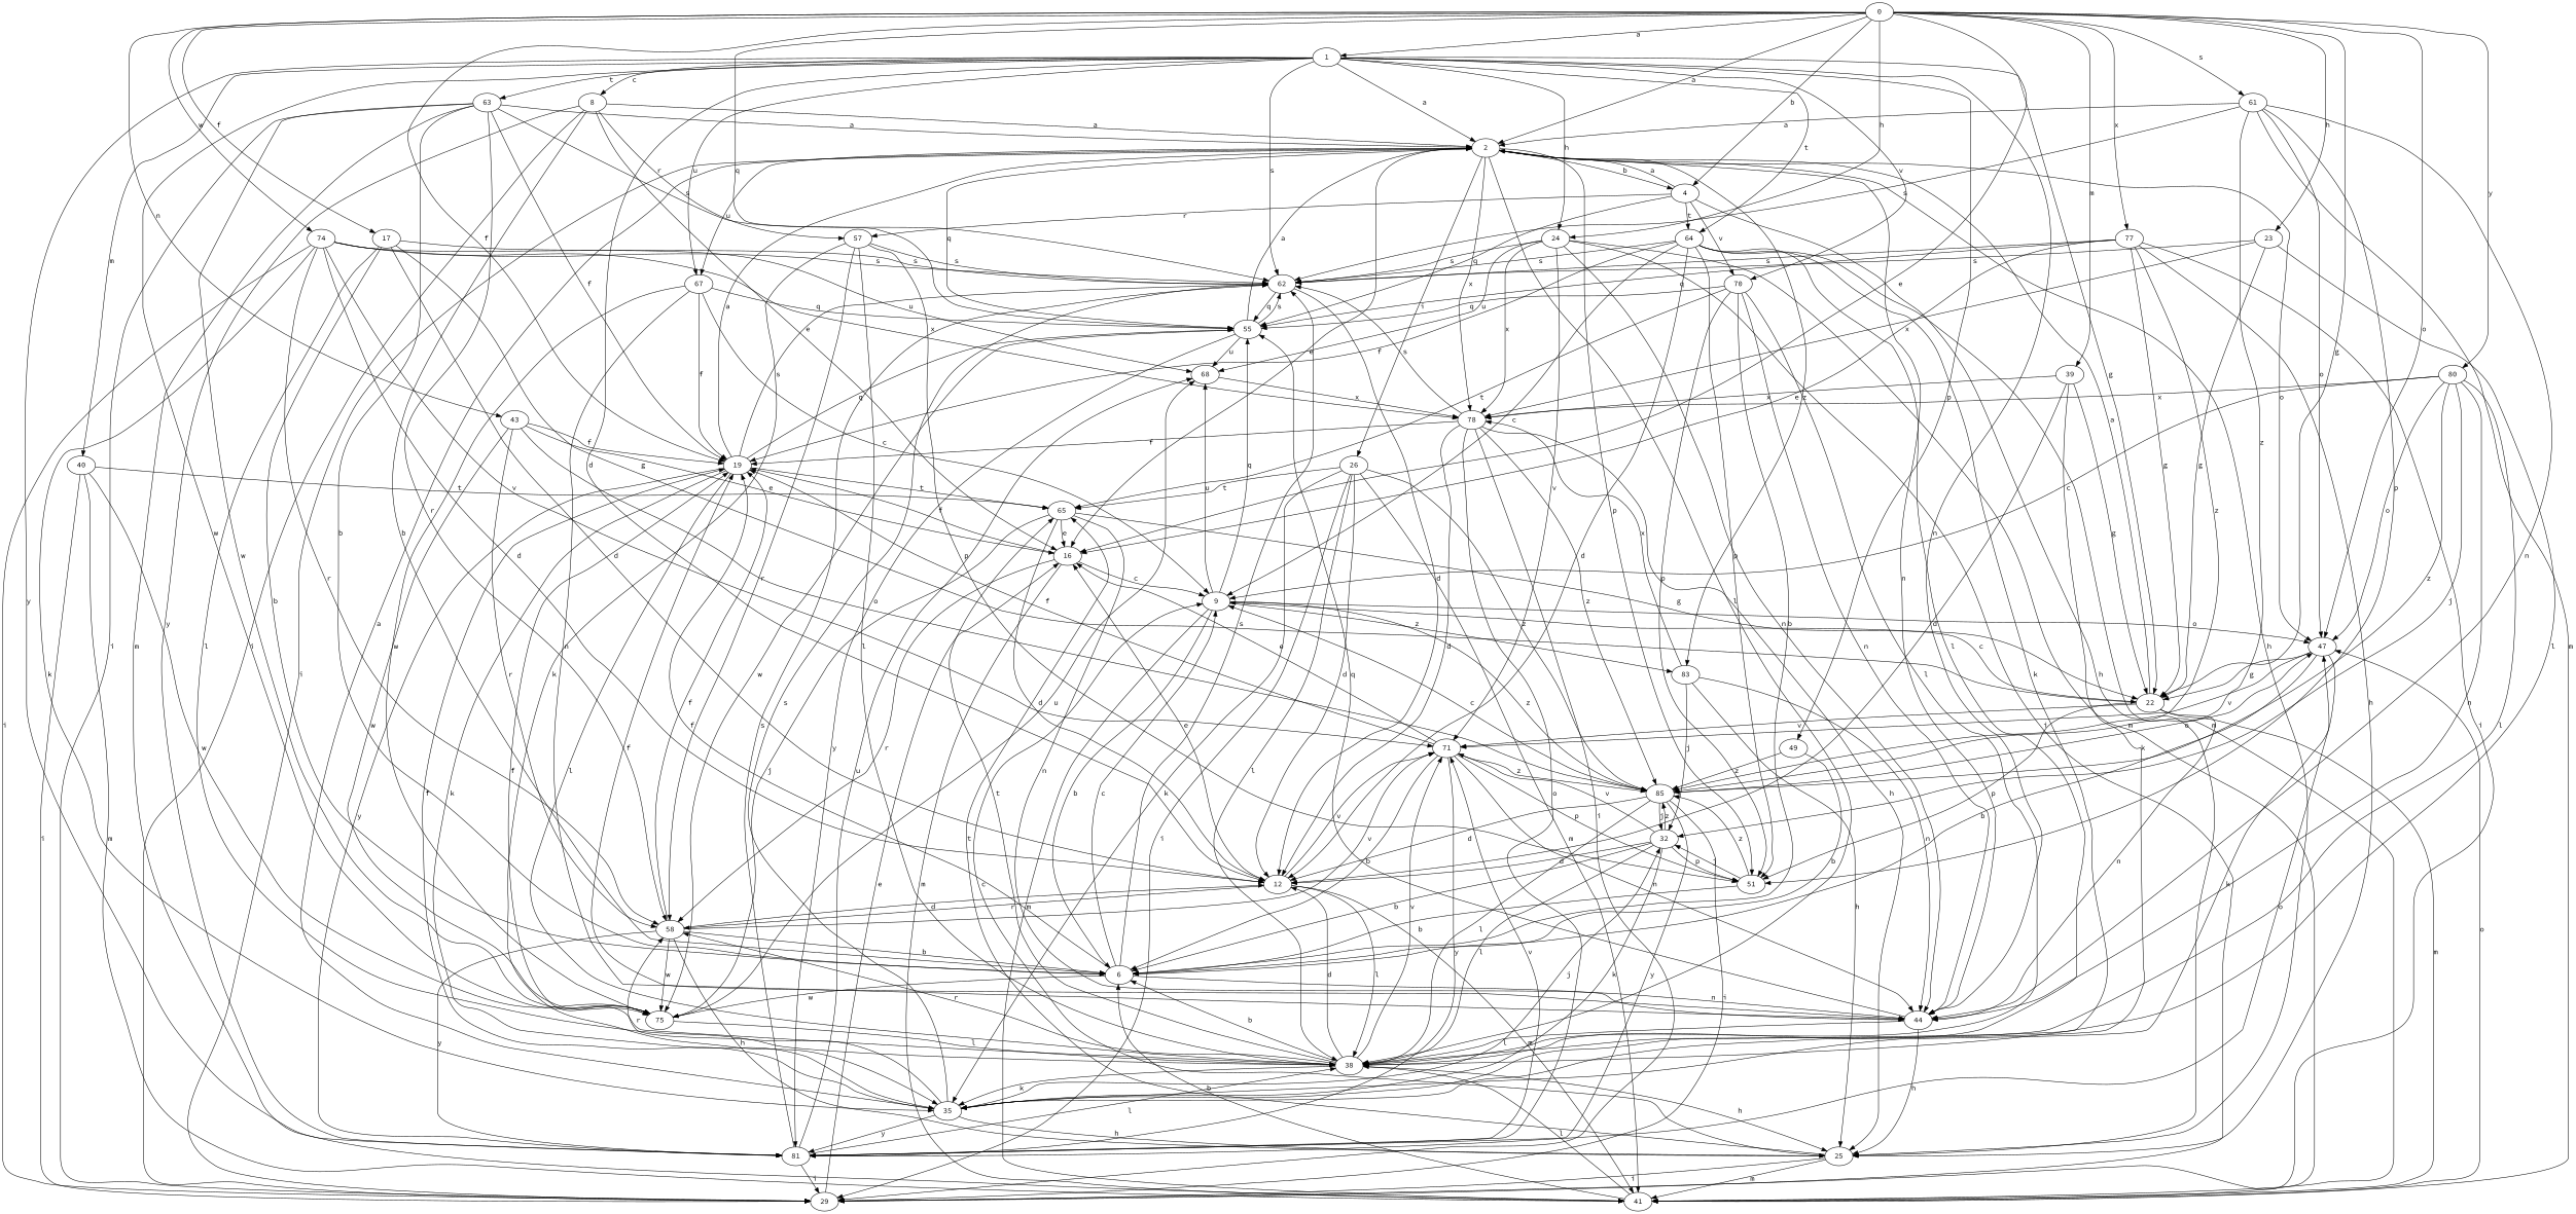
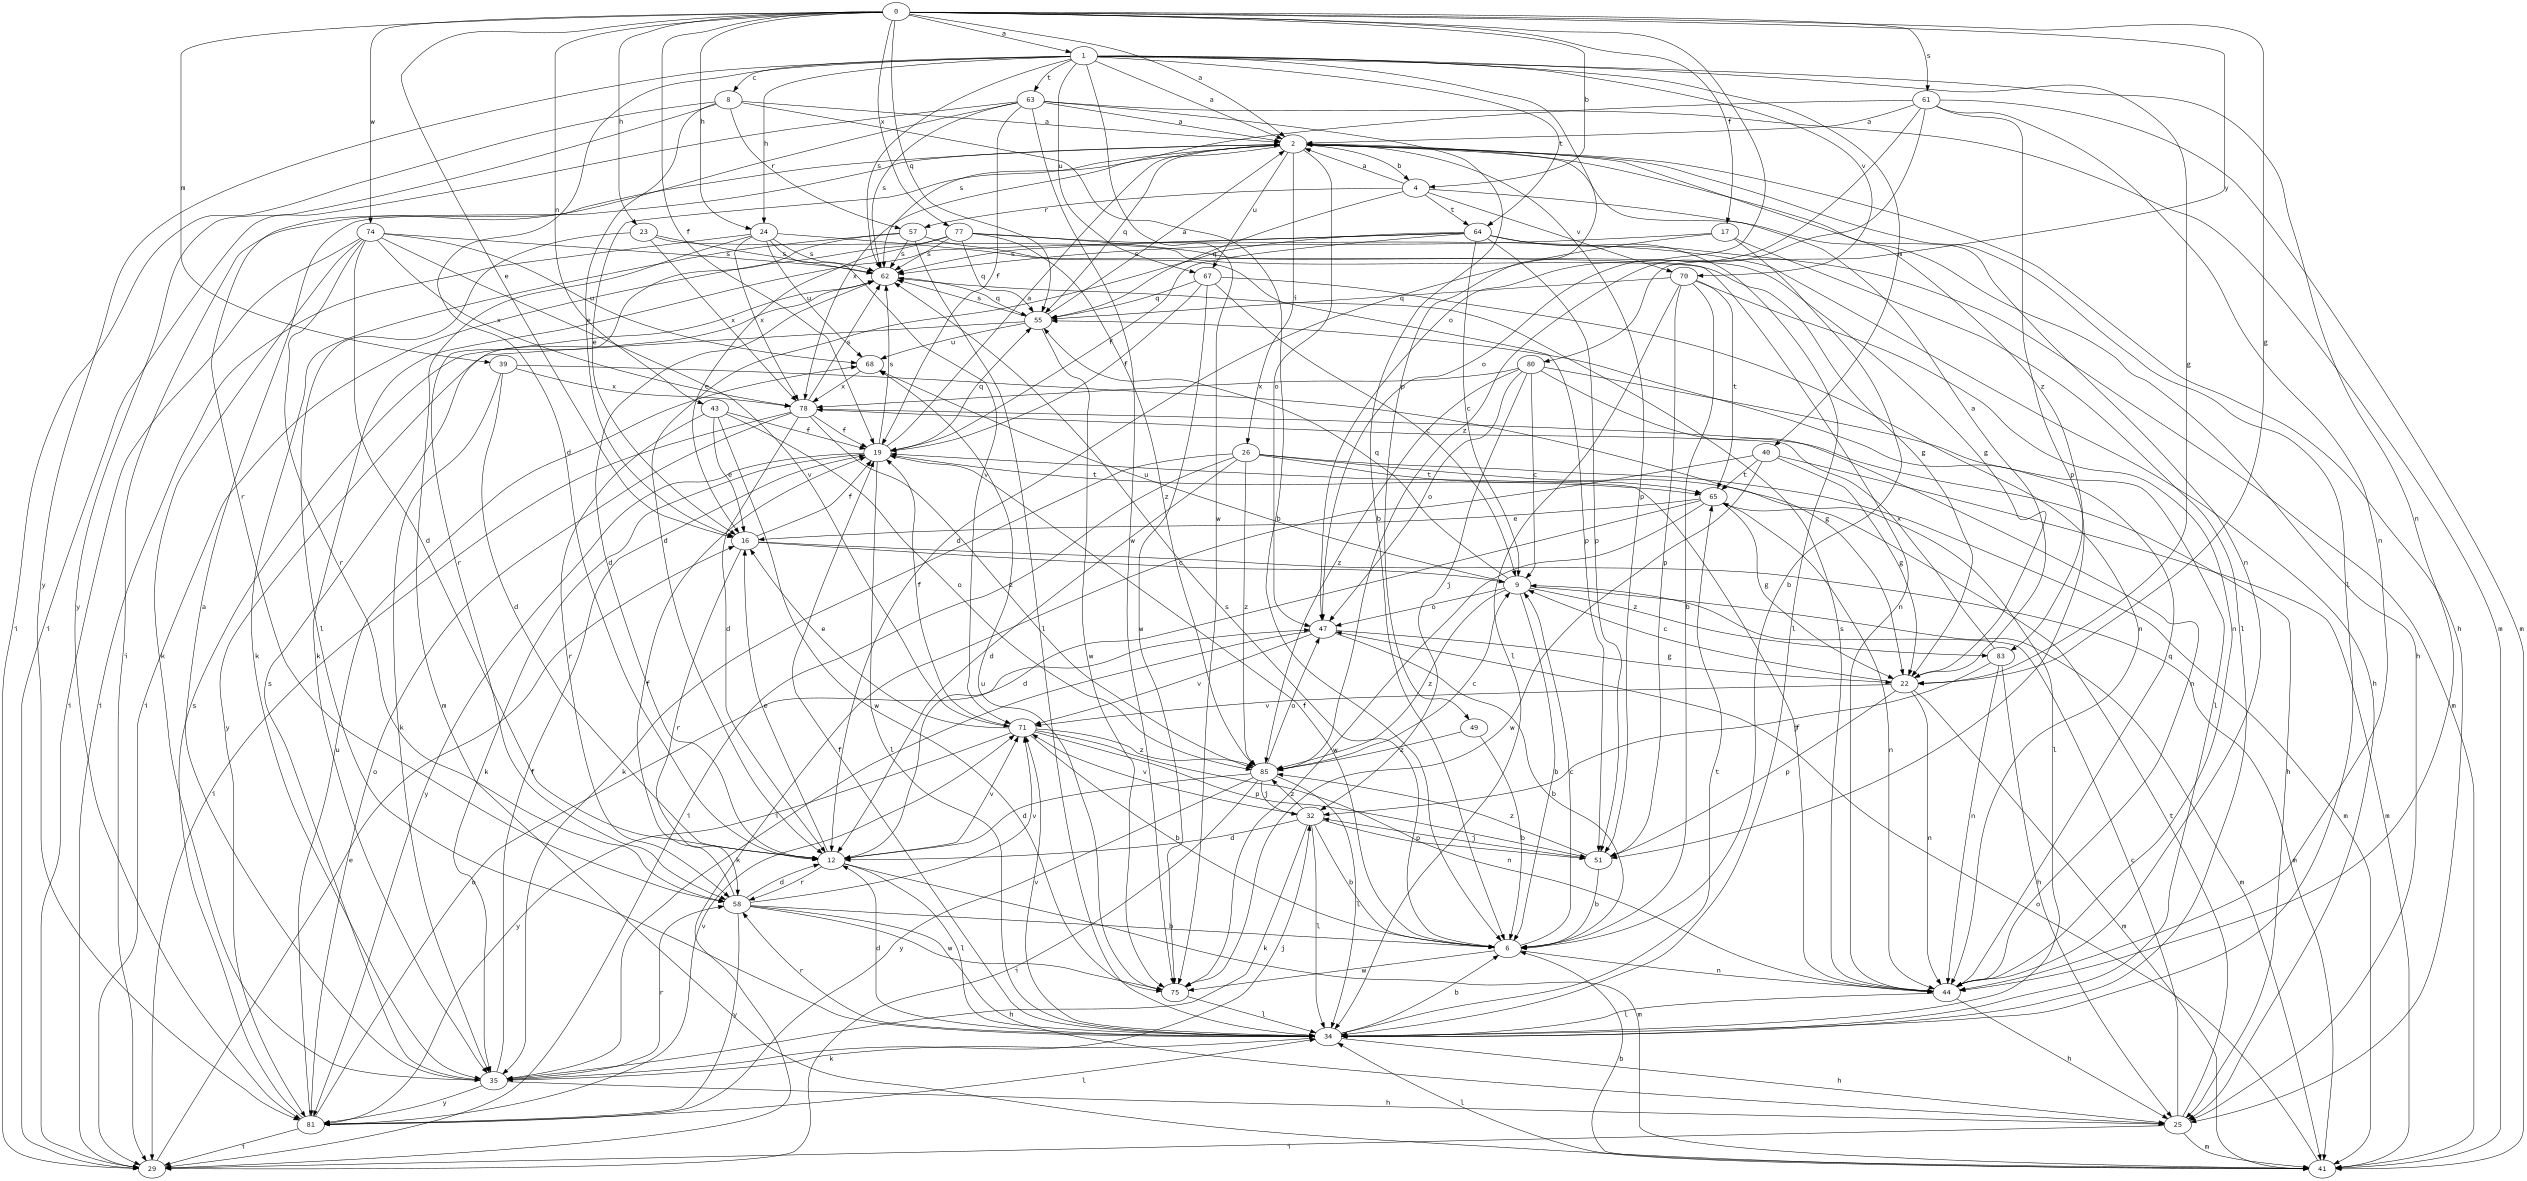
  strict digraph {
    fontname="Source Code Pro"
    node [fontname="Source Code Pro"]
    edge [fontname="Source Code Pro"]
    0
    1
    2
    4
    16
    17
    19
    22
    23
    24
    39
    43
    47
    55
    61
    74
    77
    80
    12
    8
    40
    44
    49
    62
    63
    64
    67
    70
    75
    81
    25
    26
    29
-   38
+   38 [label=34]
    51
    78
    83
    57
    41
    58
    71
    9
    6
    35
    65
    68
    85
    32
    0 -> 1 [label=a]
    0 -> 2 [label=a]
    0 -> 4 [label=b]
    0 -> 16 [label=e]
    0 -> 17 [label=f]
    0 -> 19 [label=f]
    0 -> 22 [label=g]
    0 -> 23 [label=h]
    0 -> 24 [label=h]
    0 -> 39 [label=m]
    0 -> 43 [label=n]
    0 -> 47 [label=o]
    0 -> 55 [label=q]
    0 -> 61 [label=s]
    0 -> 74 [label=w]
    0 -> 77 [label=x]
    0 -> 80 [label=y]
    1 -> 2 [label=a]
    1 -> 22 [label=g]
    1 -> 24 [label=h]
    1 -> 12 [label=d]
    1 -> 8 [label=c]
    1 -> 40 [label=m]
    1 -> 44 [label=n]
    1 -> 49 [label=p]
    1 -> 62 [label=s]
    1 -> 63 [label=t]
    1 -> 64 [label=t]
    1 -> 67 [label=u]
    1 -> 70 [label=v]
    1 -> 75 [label=w]
    1 -> 81 [label=y]
    2 -> 4 [label=b]
    2 -> 16 [label=e]
    2 -> 47 [label=o]
    2 -> 55 [label=q]
    2 -> 44 [label=n]
    2 -> 67 [label=u]
    2 -> 25 [label=h]
    2 -> 26 [label=i]
    2 -> 29 [label=i]
    2 -> 38 [label=l]
    2 -> 51 [label=p]
    2 -> 78 [label=x]
    2 -> 83 [label=z]
    4 -> 2 [label=a]
    4 -> 55 [label=q]
    4 -> 64 [label=t]
    4 -> 70 [label=v]
    4 -> 25 [label=h]
    4 -> 57 [label=r]
    16 -> 19 [label=f]
    16 -> 41 [label=m]
    16 -> 58 [label=r]
    16 -> 9 [label=c]
    17 -> 12 [label=d]
    17 -> 62 [label=s]
    17 -> 38 [label=l]
    17 -> 6 [label=b]
    19 -> 2 [label=a]
    19 -> 55 [label=q]
    19 -> 62 [label=s]
    19 -> 81 [label=y]
    19 -> 38 [label=l]
    19 -> 35 [label=k]
    19 -> 65 [label=t]
    22 -> 2 [label=a]
    22 -> 44 [label=n]
    22 -> 51 [label=p]
    22 -> 41 [label=m]
    22 -> 71 [label=v]
    22 -> 9 [label=c]
    23 -> 22 [label=g]
    23 -> 62 [label=s]
    23 -> 38 [label=l]
    23 -> 78 [label=x]
    24 -> 44 [label=n]
    24 -> 62 [label=s]
    24 -> 29 [label=i]
    24 -> 78 [label=x]
    24 -> 41 [label=m]
    24 -> 71 [label=v]
    24 -> 68 [label=u]
    39 -> 22 [label=g]
    39 -> 12 [label=d]
    39 -> 78 [label=x]
    39 -> 35 [label=k]
    43 -> 16 [label=e]
    43 -> 19 [label=f]
    43 -> 75 [label=w]
    43 -> 58 [label=r]
    43 -> 85 [label=o]
    47 -> 22 [label=g]
    47 -> 71 [label=v]
    47 -> 6 [label=b]
    47 -> 35 [label=k]
    55 -> 2 [label=a]
    55 -> 62 [label=s]
    55 -> 75 [label=w]
    55 -> 81 [label=y]
    55 -> 68 [label=u]
    61 -> 2 [label=a]
    61 -> 47 [label=o]
    61 -> 44 [label=n]
    61 -> 62 [label=s]
    61 -> 51 [label=p]
    61 -> 41 [label=m]
    61 -> 85 [label=z]
    74 -> 12 [label=d]
    74 -> 62 [label=s]
    74 -> 29 [label=i]
    74 -> 78 [label=x]
    74 -> 58 [label=r]
    74 -> 71 [label=v]
    74 -> 35 [label=k]
    74 -> 68 [label=u]
    77 -> 16 [label=e]
    77 -> 22 [label=g]
    77 -> 55 [label=q]
    77 -> 62 [label=s]
    77 -> 25 [label=h]
    77 -> 29 [label=i]
    77 -> 85 [label=z]
    80 -> 47 [label=o]
    80 -> 44 [label=n]
    80 -> 38 [label=l]
    80 -> 78 [label=x]
    80 -> 9 [label=c]
    80 -> 85 [label=z]
    80 -> 32 [label=j]
    12 -> 16 [label=e]
    12 -> 38 [label=l]
    12 -> 41 [label=m]
    12 -> 58 [label=r]
    12 -> 71 [label=v]
    8 -> 2 [label=a]
    8 -> 16 [label=e]
    8 -> 81 [label=y]
    8 -> 29 [label=i]
    8 -> 57 [label=r]
    8 -> 6 [label=b]
-   17 -> 22 [label=g]
+   40 -> 22 [label=g]
    40 -> 75 [label=w]
    40 -> 29 [label=i]
    40 -> 41 [label=m]
    40 -> 65 [label=t]
    44 -> 19 [label=f]
    44 -> 55 [label=q]
+   44 -> 62 [label=s]
    44 -> 25 [label=h]
    44 -> 38 [label=l]
    49 -> 6 [label=b]
    49 -> 85 [label=z]
    62 -> 55 [label=q]
    62 -> 12 [label=d]
    63 -> 2 [label=a]
    63 -> 19 [label=f]
    63 -> 62 [label=s]
    63 -> 75 [label=w]
    63 -> 29 [label=i]
    63 -> 41 [label=m]
    63 -> 58 [label=r]
    63 -> 6 [label=b]
    64 -> 19 [label=f]
    64 -> 12 [label=d]
    64 -> 62 [label=s]
    64 -> 38 [label=l]
    64 -> 51 [label=p]
    64 -> 41 [label=m]
    64 -> 9 [label=c]
    64 -> 35 [label=k]
    67 -> 19 [label=f]
    67 -> 55 [label=q]
    67 -> 44 [label=n]
    67 -> 75 [label=w]
    67 -> 9 [label=c]
    70 -> 55 [label=q]
    70 -> 44 [label=n]
    70 -> 38 [label=l]
    70 -> 51 [label=p]
    70 -> 6 [label=b]
    70 -> 65 [label=t]
    75 -> 38 [label=l]
    75 -> 68 [label=u]
    81 -> 47 [label=o]
    81 -> 62 [label=s]
    81 -> 29 [label=i]
    81 -> 38 [label=l]
    81 -> 71 [label=v]
    81 -> 68 [label=u]
    25 -> 29 [label=i]
    25 -> 41 [label=m]
    25 -> 9 [label=c]
    25 -> 65 [label=t]
    26 -> 12 [label=d]
    26 -> 29 [label=i]
    26 -> 38 [label=l]
    26 -> 41 [label=m]
    26 -> 35 [label=k]
    26 -> 65 [label=t]
    26 -> 85 [label=z]
    29 -> 16 [label=e]
    38 -> 19 [label=f]
    38 -> 12 [label=d]
    38 -> 25 [label=h]
    38 -> 58 [label=r]
    38 -> 71 [label=v]
    38 -> 6 [label=b]
    38 -> 35 [label=k]
    38 -> 65 [label=t]
    51 -> 6 [label=b]
    51 -> 85 [label=z]
    51 -> 32 [label=j]
    78 -> 19 [label=f]
    78 -> 12 [label=d]
    78 -> 62 [label=s]
    78 -> 81 [label=o]
    78 -> 25 [label=h]
    78 -> 29 [label=i]
    78 -> 85 [label=z]
    83 -> 44 [label=n]
    83 -> 25 [label=h]
    83 -> 78 [label=x]
    83 -> 32 [label=j]
    57 -> 62 [label=s]
    57 -> 38 [label=l]
    57 -> 51 [label=p]
    57 -> 58 [label=r]
    57 -> 35 [label=k]
    41 -> 47 [label=o]
    41 -> 38 [label=l]
    41 -> 6 [label=b]
    58 -> 19 [label=f]
    58 -> 12 [label=d]
    58 -> 75 [label=w]
    58 -> 81 [label=y]
    58 -> 25 [label=h]
    58 -> 71 [label=v]
    58 -> 6 [label=b]
    71 -> 16 [label=e]
    71 -> 19 [label=f]
    71 -> 44 [label=n]
    71 -> 81 [label=y]
    71 -> 51 [label=p]
    71 -> 6 [label=b]
    71 -> 85 [label=z]
    9 -> 47 [label=o]
    9 -> 55 [label=q]
    9 -> 83 [label=z]
    9 -> 41 [label=m]
    9 -> 6 [label=b]
    9 -> 68 [label=u]
    9 -> 85 [label=z]
    6 -> 19 [label=f]
    6 -> 44 [label=n]
    6 -> 62 [label=s]
    6 -> 75 [label=w]
    6 -> 9 [label=c]
    35 -> 2 [label=a]
    35 -> 19 [label=f]
    35 -> 62 [label=s]
    35 -> 81 [label=y]
    35 -> 25 [label=h]
    35 -> 58 [label=r]
    35 -> 32 [label=j]
    65 -> 16 [label=e]
    65 -> 22 [label=g]
    65 -> 12 [label=d]
    65 -> 44 [label=n]
-   65 -> 75 [label=j]
+   65 -> 75 [label=w]
    68 -> 78 [label=x]
    85 -> 47 [label=o]
    85 -> 12 [label=d]
    85 -> 81 [label=y]
    85 -> 29 [label=i]
    85 -> 38 [label=l]
    85 -> 9 [label=c]
    85 -> 32 [label=j]
    32 -> 12 [label=d]
    32 -> 38 [label=l]
    32 -> 51 [label=p]
    32 -> 71 [label=v]
    32 -> 6 [label=b]
    32 -> 35 [label=k]
    32 -> 85 [label=z]
  }
